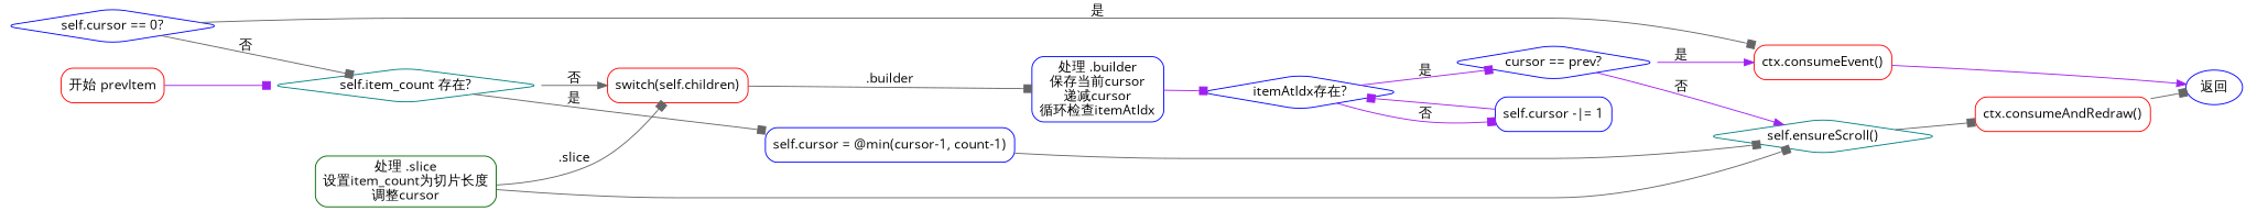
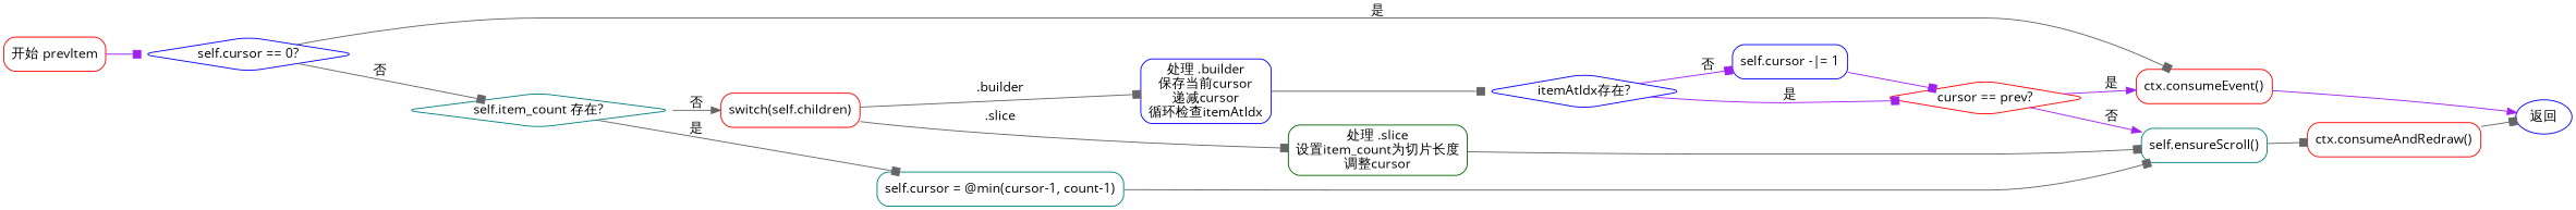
  digraph {
    fontname="Open Sans"
    rankdir=LR
    node [color=blue fontname="Open Sans" shape=rectangle style=rounded]
    edge [arrowhead=box color=gray40 fontname="Open Sans"]
    n1 [color=red label="开始 prevItem"]
    n2 [label="self.cursor == 0?" shape=diamond]
    n3 [color=red label="ctx.consumeEvent()"]
    n4 [color=teal label="self.item_count 存在?" shape=diamond]
    n5 [label="返回" shape=ellipse]
-   n6 [label="self.cursor = @min(cursor-1, count-1)"]
+   n6 [color=teal label="self.cursor = @min(cursor-1, count-1)"]
    n7 [color=red label="switch(self.children)"]
-   n8 [color=teal label="self.ensureScroll()" shape=diamond]
+   n8 [color=teal label="self.ensureScroll()"]
    n9 [color=darkgreen label="处理 .slice\n设置item_count为切片长度\n调整cursor"]
    n10 [label="处理 .builder\n保存当前cursor\n递减cursor\n循环检查itemAtIdx"]
    n11 [color=red label="ctx.consumeAndRedraw()"]
    n12 [label="itemAtIdx存在?" shape=diamond]
    n13 [label="self.cursor -|= 1"]
-   n14 [label="cursor == prev?" shape=diamond]
-   n1 -> n4 [color=purple]
+   n14 [color=red label="cursor == prev?" shape=diamond]
+   n1 -> n2 [color=purple]
    n2 -> n3 [label="是"]
    n2 -> n4 [label="否"]
    n3 -> n5 [arrowhead=normal color=purple]
    n4 -> n6 [label="是"]
    n4 -> n7 [arrowhead=normal label="否"]
    n6 -> n8
-   n9 -> n7 [label=".slice"]
+   n7 -> n9 [label=".slice"]
    n7 -> n10 [label=".builder"]
    n8 -> n11
    n9 -> n8
-   n10 -> n12 [color=purple]
+   n10 -> n12
    n11 -> n5
    n12 -> n13 [color=purple label="否"]
    n12 -> n14 [color=purple label="是"]
-   n13 -> n12 [color=purple]
+   n13 -> n14 [color=purple]
    n14 -> n3 [arrowhead=normal color=purple label="是"]
    n14 -> n8 [arrowhead=normal color=purple label="否"]
  }
